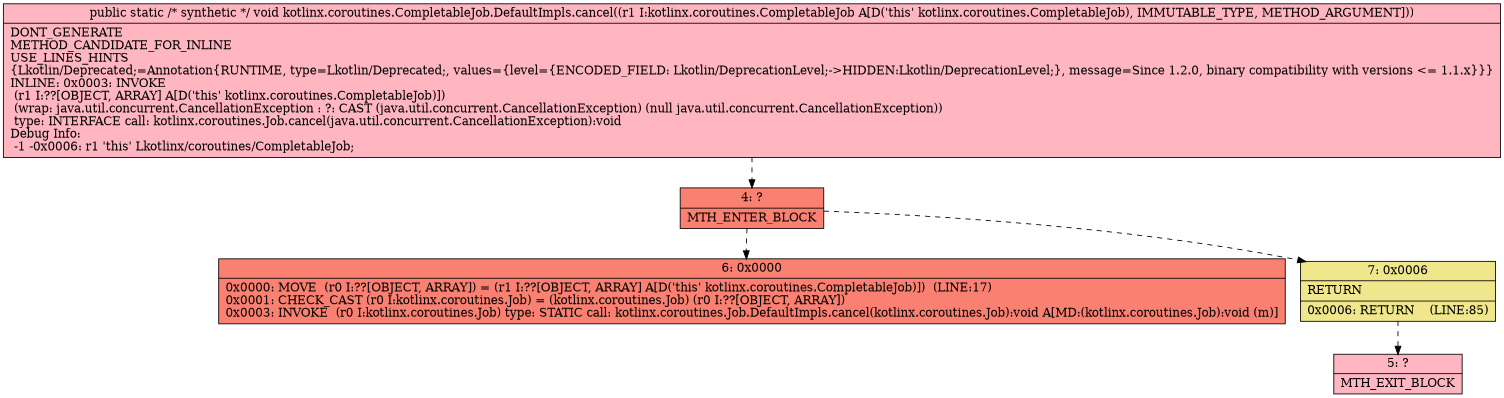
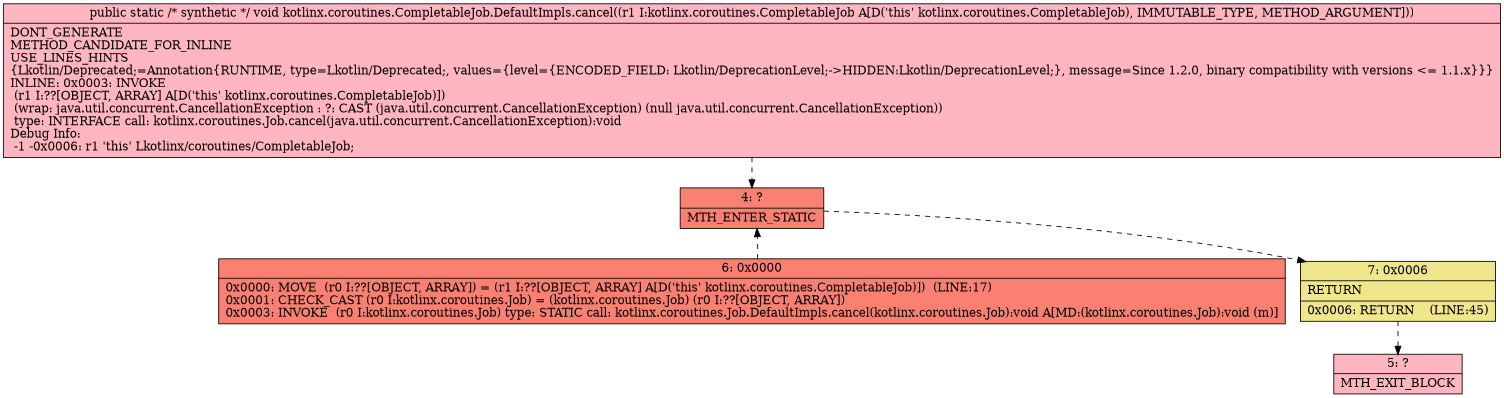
  digraph {
    node [fillcolor=salmon shape=record style=filled]
    edge [style=dashed]
-   n1 [label="{4\:\ ?|MTH_ENTER_BLOCK\l}"]
+   n1 [label="{4\:\ ?|MTH_ENTER_STATIC\l}"]
    n2 [label="{6\:\ 0x0000|0x0000: MOVE  (r0 I:??[OBJECT, ARRAY]) = (r1 I:??[OBJECT, ARRAY] A[D('this' kotlinx.coroutines.CompletableJob)])  (LINE:17)\l0x0001: CHECK_CAST (r0 I:kotlinx.coroutines.Job) = (kotlinx.coroutines.Job) (r0 I:??[OBJECT, ARRAY]) \l0x0003: INVOKE  (r0 I:kotlinx.coroutines.Job) type: STATIC call: kotlinx.coroutines.Job.DefaultImpls.cancel(kotlinx.coroutines.Job):void A[MD:(kotlinx.coroutines.Job):void (m)]\l}"]
-   n3 [fillcolor=khaki label="{7\:\ 0x0006|RETURN\l|0x0006: RETURN    (LINE:85)\l}"]
+   n3 [fillcolor=khaki label="{7\:\ 0x0006|RETURN\l|0x0006: RETURN    (LINE:45)\l}"]
    n4 [fillcolor=lightpink label="{5\:\ ?|MTH_EXIT_BLOCK\l}"]
    n5 [fillcolor=lightpink label="{public static \/* synthetic *\/ void kotlinx.coroutines.CompletableJob.DefaultImpls.cancel((r1 I:kotlinx.coroutines.CompletableJob A[D('this' kotlinx.coroutines.CompletableJob), IMMUTABLE_TYPE, METHOD_ARGUMENT]))  | DONT_GENERATE\lMETHOD_CANDIDATE_FOR_INLINE\lUSE_LINES_HINTS\l\{Lkotlin\/Deprecated;=Annotation\{RUNTIME, type=Lkotlin\/Deprecated;, values=\{level=\{ENCODED_FIELD: Lkotlin\/DeprecationLevel;\-\>HIDDEN:Lkotlin\/DeprecationLevel;\}, message=Since 1.2.0, binary compatibility with versions \<= 1.1.x\}\}\}\lINLINE: 0x0003: INVOKE  \l  (r1 I:??[OBJECT, ARRAY] A[D('this' kotlinx.coroutines.CompletableJob)])\l  (wrap: java.util.concurrent.CancellationException : ?: CAST (java.util.concurrent.CancellationException) (null java.util.concurrent.CancellationException))\l type: INTERFACE call: kotlinx.coroutines.Job.cancel(java.util.concurrent.CancellationException):void\lDebug Info:\l  \-1 \-0x0006: r1 'this' Lkotlinx\/coroutines\/CompletableJob;\l}"]
-   n1 -> n2
+   n2 -> n1
    n1 -> n3
    n3 -> n4
    n5 -> n1
  }
